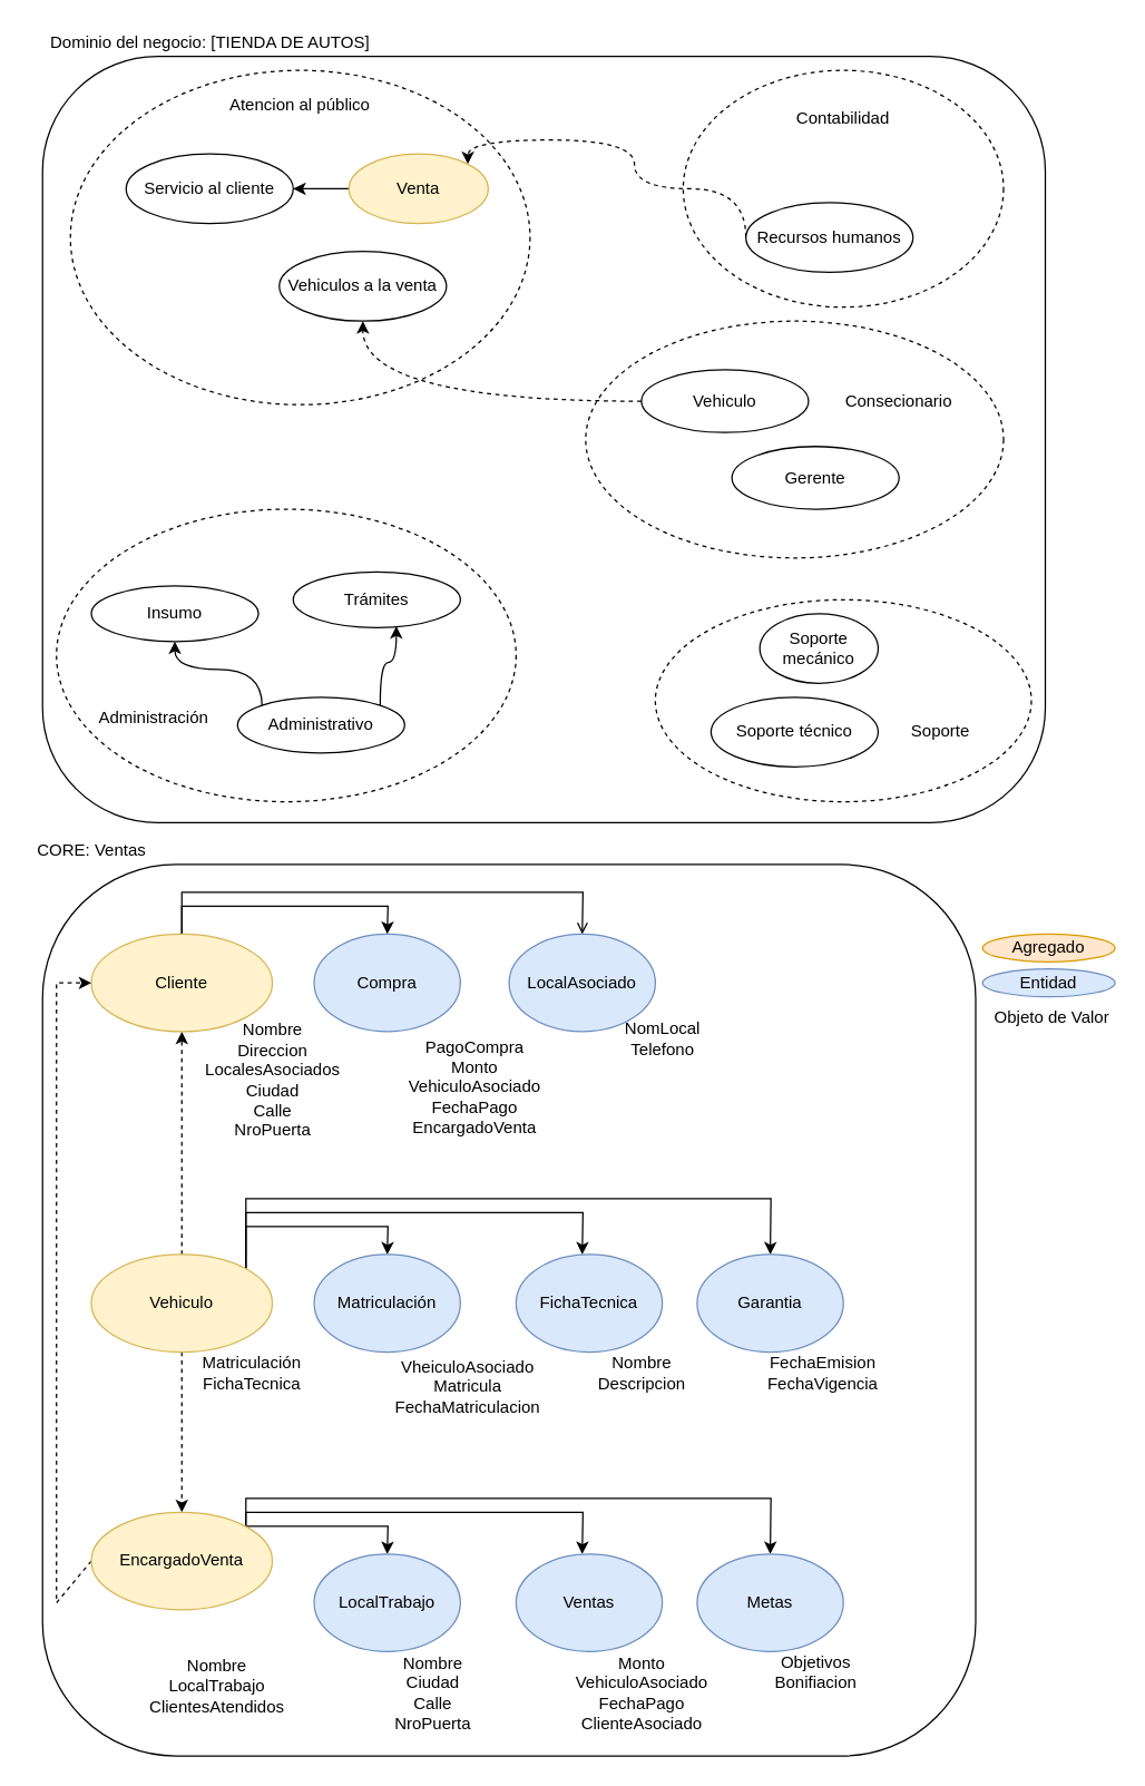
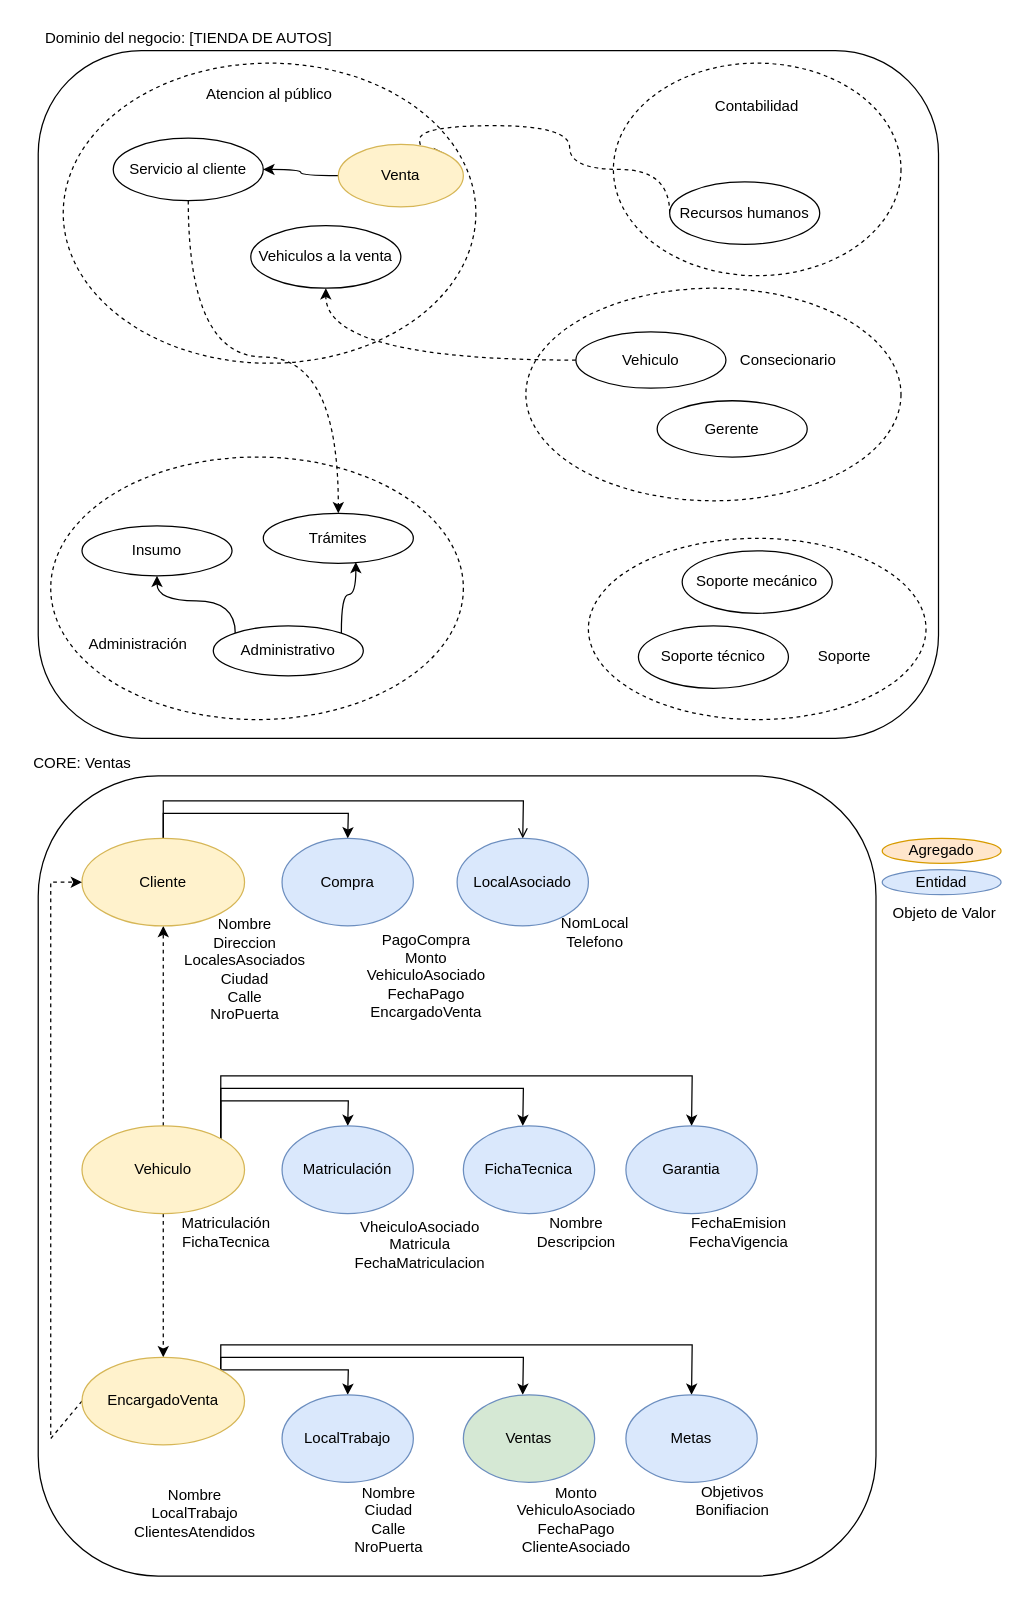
  <mxCell id="0" />
  <mxCell id="1" parent="0" />
  <mxCell id="2" value="" style="rounded=1;whiteSpace=wrap;html=1;" parent="1" vertex="1"><mxGeometry x="30" y="620" width="670" height="640" as="geometry" /></mxCell>
  <mxCell id="3" value="" style="rounded=1;whiteSpace=wrap;html=1;" parent="1" vertex="1"><mxGeometry x="30" y="40" width="720" height="550" as="geometry" /></mxCell>
  <mxCell id="4" value="Dominio del negocio: [TIENDA DE AUTOS]" style="text;html=1;align=center;verticalAlign=middle;resizable=0;points=[];autosize=1;strokeColor=none;fillColor=none;" parent="1" vertex="1"><mxGeometry x="30" y="20" width="240" height="20" as="geometry" /></mxCell>
  <mxCell id="5" value="" style="ellipse;whiteSpace=wrap;html=1;dashed=1;" parent="1" vertex="1"><mxGeometry x="50" y="50" width="330" height="240" as="geometry" /></mxCell>
  <mxCell id="6" value="Servicio al cliente" style="ellipse;whiteSpace=wrap;html=1;" parent="1" vertex="1"><mxGeometry x="90" y="110" width="120" height="50" as="geometry" /></mxCell>
  <mxCell id="7" value="Vehiculos a la venta" style="ellipse;whiteSpace=wrap;html=1;" parent="1" vertex="1"><mxGeometry x="200" y="180" width="120" height="50" as="geometry" /></mxCell>
  <mxCell id="8" value="Atencion al público" style="text;html=1;strokeColor=none;fillColor=none;align=center;verticalAlign=middle;whiteSpace=wrap;rounded=0;" parent="1" vertex="1"><mxGeometry x="155" y="60" width="120" height="30" as="geometry" /></mxCell>
  <mxCell id="9" value="" style="ellipse;whiteSpace=wrap;html=1;dashed=1;" parent="1" vertex="1"><mxGeometry x="490" y="50" width="230" height="170" as="geometry" /></mxCell>
  <mxCell id="10" style="edgeStyle=orthogonalEdgeStyle;curved=1;rounded=0;orthogonalLoop=1;jettySize=auto;html=1;exitX=0;exitY=0.5;exitDx=0;exitDy=0;entryX=1;entryY=0;entryDx=0;entryDy=0;dashed=1;" parent="1" source="11" target="30" edge="1"><mxGeometry relative="1" as="geometry"><Array as="points"><mxPoint x="455" y="135" /><mxPoint x="455" y="100" /><mxPoint x="335" y="100" /></Array></mxGeometry></mxCell>
  <mxCell id="11" value="Recursos humanos" style="ellipse;whiteSpace=wrap;html=1;" parent="1" vertex="1"><mxGeometry x="535" y="145" width="120" height="50" as="geometry" /></mxCell>
  <mxCell id="12" value="Contabilidad" style="text;html=1;strokeColor=none;fillColor=none;align=center;verticalAlign=middle;whiteSpace=wrap;rounded=0;" parent="1" vertex="1"><mxGeometry x="575" y="70" width="60" height="30" as="geometry" /></mxCell>
  <mxCell id="13" value="" style="ellipse;whiteSpace=wrap;html=1;dashed=1;" parent="1" vertex="1"><mxGeometry x="40" y="365" width="330" height="210" as="geometry" /></mxCell>
  <mxCell id="14" style="edgeStyle=orthogonalEdgeStyle;curved=1;rounded=0;orthogonalLoop=1;jettySize=auto;html=1;exitX=0;exitY=0;exitDx=0;exitDy=0;" parent="1" source="16" target="17" edge="1"><mxGeometry relative="1" as="geometry" /></mxCell>
  <mxCell id="15" style="edgeStyle=orthogonalEdgeStyle;curved=1;rounded=0;orthogonalLoop=1;jettySize=auto;html=1;exitX=1;exitY=0;exitDx=0;exitDy=0;entryX=0.617;entryY=0.975;entryDx=0;entryDy=0;entryPerimeter=0;" parent="1" source="16" target="18" edge="1"><mxGeometry relative="1" as="geometry" /></mxCell>
  <mxCell id="16" value="Administrativo" style="ellipse;whiteSpace=wrap;html=1;" parent="1" vertex="1"><mxGeometry x="170" y="500" width="120" height="40" as="geometry" /></mxCell>
  <mxCell id="17" value="Insumo" style="ellipse;whiteSpace=wrap;html=1;" parent="1" vertex="1"><mxGeometry x="65" y="420" width="120" height="40" as="geometry" /></mxCell>
  <mxCell id="18" value="Trámites" style="ellipse;whiteSpace=wrap;html=1;" parent="1" vertex="1"><mxGeometry x="210" y="410" width="120" height="40" as="geometry" /></mxCell>
  <mxCell id="19" value="Administración" style="text;html=1;strokeColor=none;fillColor=none;align=center;verticalAlign=middle;whiteSpace=wrap;rounded=0;" parent="1" vertex="1"><mxGeometry x="65" y="500" width="90" height="30" as="geometry" /></mxCell>
  <mxCell id="20" value="" style="ellipse;whiteSpace=wrap;html=1;dashed=1;" parent="1" vertex="1"><mxGeometry x="470" y="430" width="270" height="145" as="geometry" /></mxCell>
- <mxCell id="21" value="Soporte mecánico" style="ellipse;whiteSpace=wrap;html=1;" parent="1" vertex="1"><mxGeometry x="545" y="440" width="85" height="50" as="geometry" /></mxCell>
+ <mxCell id="21" value="Soporte mecánico" style="ellipse;whiteSpace=wrap;html=1;" parent="1" vertex="1"><mxGeometry x="545" y="440" width="120" height="50" as="geometry" /></mxCell>
  <mxCell id="22" value="Soporte técnico" style="ellipse;whiteSpace=wrap;html=1;" parent="1" vertex="1"><mxGeometry x="510" y="500" width="120" height="50" as="geometry" /></mxCell>
  <mxCell id="23" value="Soporte" style="text;html=1;strokeColor=none;fillColor=none;align=center;verticalAlign=middle;whiteSpace=wrap;rounded=0;" parent="1" vertex="1"><mxGeometry x="645" y="510" width="60" height="30" as="geometry" /></mxCell>
  <mxCell id="24" value="" style="ellipse;whiteSpace=wrap;html=1;dashed=1;" parent="1" vertex="1"><mxGeometry x="420" y="230" width="300" height="170" as="geometry" /></mxCell>
  <mxCell id="25" value="Gerente" style="ellipse;whiteSpace=wrap;html=1;" parent="1" vertex="1"><mxGeometry x="525" y="320" width="120" height="45" as="geometry" /></mxCell>
  <mxCell id="26" style="edgeStyle=orthogonalEdgeStyle;curved=1;rounded=0;orthogonalLoop=1;jettySize=auto;html=1;exitX=0;exitY=0.5;exitDx=0;exitDy=0;dashed=1;" parent="1" source="27" target="7" edge="1"><mxGeometry relative="1" as="geometry" /></mxCell>
  <mxCell id="27" value="Vehiculo" style="ellipse;whiteSpace=wrap;html=1;" parent="1" vertex="1"><mxGeometry x="460" y="265" width="120" height="45" as="geometry" /></mxCell>
- <mxCell id="28" value="Consecionario" style="text;html=1;strokeColor=none;fillColor=none;align=center;verticalAlign=middle;whiteSpace=wrap;rounded=0;" parent="1" vertex="1"><mxGeometry x="600" y="272.5" width="90" height="30" as="geometry" /></mxCell>
+ <mxCell id="28" value="Consecionario" style="text;html=1;strokeColor=none;fillColor=none;align=center;verticalAlign=middle;whiteSpace=wrap;rounded=0;" parent="1" vertex="1"><mxGeometry x="585" y="272.5" width="90" height="30" as="geometry" /></mxCell>
  <mxCell id="29" style="edgeStyle=orthogonalEdgeStyle;curved=1;rounded=0;orthogonalLoop=1;jettySize=auto;html=1;" parent="1" source="30" target="6" edge="1"><mxGeometry relative="1" as="geometry" /></mxCell>
- <mxCell id="30" value="Venta" style="ellipse;whiteSpace=wrap;html=1;fillColor=#fff2cc;strokeColor=#d6b656;" parent="1" vertex="1"><mxGeometry x="250" y="110" width="100" height="50" as="geometry" /></mxCell>
+ <mxCell id="30" value="Venta" style="ellipse;whiteSpace=wrap;html=1;fillColor=#fff2cc;strokeColor=#d6b656;" parent="1" vertex="1"><mxGeometry x="270" y="115" width="100" height="50" as="geometry" /></mxCell>
+ <mxCell id="31" style="edgeStyle=orthogonalEdgeStyle;curved=1;rounded=0;orthogonalLoop=1;jettySize=auto;html=1;exitX=0.5;exitY=1;exitDx=0;exitDy=0;entryX=0.5;entryY=0;entryDx=0;entryDy=0;dashed=1;" parent="1" source="6" target="18" edge="1"><mxGeometry relative="1" as="geometry" /></mxCell>
  <mxCell id="32" value="CORE: Ventas" style="text;html=1;align=center;verticalAlign=middle;resizable=0;points=[];autosize=1;strokeColor=none;fillColor=none;" parent="1" vertex="1"><mxGeometry x="20" y="600" width="90" height="20" as="geometry" /></mxCell>
  <mxCell id="33" style="edgeStyle=none;rounded=0;orthogonalLoop=1;jettySize=auto;html=1;entryX=0.5;entryY=1;entryDx=0;entryDy=0;dashed=1;" parent="1" source="38" target="41" edge="1"><mxGeometry relative="1" as="geometry" /></mxCell>
  <mxCell id="34" style="edgeStyle=none;rounded=0;orthogonalLoop=1;jettySize=auto;html=1;dashed=1;" parent="1" source="38" target="46" edge="1"><mxGeometry relative="1" as="geometry" /></mxCell>
  <mxCell id="35" style="edgeStyle=none;rounded=0;orthogonalLoop=1;jettySize=auto;html=1;exitX=1;exitY=0;exitDx=0;exitDy=0;entryX=0.5;entryY=0;entryDx=0;entryDy=0;" parent="1" source="38" target="47" edge="1"><mxGeometry relative="1" as="geometry"><Array as="points"><mxPoint x="176" y="880" /><mxPoint x="278" y="880" /></Array></mxGeometry></mxCell>
  <mxCell id="36" style="edgeStyle=none;rounded=0;orthogonalLoop=1;jettySize=auto;html=1;exitX=1;exitY=0;exitDx=0;exitDy=0;entryX=0.5;entryY=0;entryDx=0;entryDy=0;" parent="1" source="38" edge="1"><mxGeometry relative="1" as="geometry"><mxPoint x="417.5" y="900" as="targetPoint" /><Array as="points"><mxPoint x="176" y="870" /><mxPoint x="418" y="870" /></Array></mxGeometry></mxCell>
  <mxCell id="37" style="edgeStyle=none;rounded=0;orthogonalLoop=1;jettySize=auto;html=1;exitX=1;exitY=0;exitDx=0;exitDy=0;entryX=0.5;entryY=0;entryDx=0;entryDy=0;" parent="1" source="38" target="48" edge="1"><mxGeometry relative="1" as="geometry"><Array as="points"><mxPoint x="176" y="860" /><mxPoint x="553" y="860" /></Array></mxGeometry></mxCell>
  <mxCell id="38" value="Vehiculo" style="ellipse;whiteSpace=wrap;html=1;fillColor=#fff2cc;strokeColor=#d6b656;" parent="1" vertex="1"><mxGeometry x="65" y="900" width="130" height="70" as="geometry" /></mxCell>
  <mxCell id="39" style="edgeStyle=none;rounded=0;orthogonalLoop=1;jettySize=auto;html=1;entryX=0.5;entryY=0;entryDx=0;entryDy=0;" parent="1" source="41" edge="1"><mxGeometry relative="1" as="geometry"><mxPoint x="277.5" y="670" as="targetPoint" /><Array as="points"><mxPoint x="130" y="650" /><mxPoint x="278" y="650" /></Array></mxGeometry></mxCell>
  <mxCell id="40" style="edgeStyle=none;rounded=0;orthogonalLoop=1;jettySize=auto;html=1;entryX=0.5;entryY=0;entryDx=0;entryDy=0;endArrow=open;" parent="1" source="41" target="49" edge="1"><mxGeometry relative="1" as="geometry"><Array as="points"><mxPoint x="130" y="640" /><mxPoint x="418" y="640" /></Array></mxGeometry></mxCell>
  <mxCell id="41" value="Cliente" style="ellipse;whiteSpace=wrap;html=1;fillColor=#fff2cc;strokeColor=#d6b656;" parent="1" vertex="1"><mxGeometry x="65" y="670" width="130" height="70" as="geometry" /></mxCell>
  <mxCell id="42" style="edgeStyle=none;rounded=0;orthogonalLoop=1;jettySize=auto;html=1;exitX=0;exitY=0.5;exitDx=0;exitDy=0;entryX=0;entryY=0.5;entryDx=0;entryDy=0;dashed=1;" parent="1" source="46" target="41" edge="1"><mxGeometry relative="1" as="geometry"><mxPoint x="65" y="810" as="targetPoint" /><Array as="points"><mxPoint x="40" y="1150" /><mxPoint x="40" y="705" /></Array></mxGeometry></mxCell>
  <mxCell id="43" style="edgeStyle=none;rounded=0;orthogonalLoop=1;jettySize=auto;html=1;exitX=1;exitY=0;exitDx=0;exitDy=0;entryX=0.5;entryY=0;entryDx=0;entryDy=0;" parent="1" source="46" target="50" edge="1"><mxGeometry relative="1" as="geometry"><Array as="points"><mxPoint x="176" y="1105" /><mxPoint x="176" y="1095" /><mxPoint x="278" y="1095" /></Array></mxGeometry></mxCell>
  <mxCell id="44" style="edgeStyle=none;rounded=0;orthogonalLoop=1;jettySize=auto;html=1;exitX=1;exitY=0;exitDx=0;exitDy=0;entryX=0.5;entryY=0;entryDx=0;entryDy=0;" parent="1" source="46" edge="1"><mxGeometry relative="1" as="geometry"><mxPoint x="417.5" y="1115" as="targetPoint" /><Array as="points"><mxPoint x="176" y="1085" /><mxPoint x="418" y="1085" /></Array></mxGeometry></mxCell>
  <mxCell id="45" style="edgeStyle=none;rounded=0;orthogonalLoop=1;jettySize=auto;html=1;exitX=1;exitY=0;exitDx=0;exitDy=0;entryX=0.5;entryY=0;entryDx=0;entryDy=0;" parent="1" source="46" target="51" edge="1"><mxGeometry relative="1" as="geometry"><Array as="points"><mxPoint x="176" y="1075" /><mxPoint x="553" y="1075" /></Array></mxGeometry></mxCell>
  <mxCell id="46" value="EncargadoVenta" style="ellipse;whiteSpace=wrap;html=1;fillColor=#fff2cc;strokeColor=#d6b656;" parent="1" vertex="1"><mxGeometry x="65" y="1085" width="130" height="70" as="geometry" /></mxCell>
  <mxCell id="47" value="Matriculación" style="ellipse;whiteSpace=wrap;html=1;fillColor=#dae8fc;strokeColor=#6c8ebf;" parent="1" vertex="1"><mxGeometry x="225" y="900" width="105" height="70" as="geometry" /></mxCell>
  <mxCell id="48" value="Garantia" style="ellipse;whiteSpace=wrap;html=1;fillColor=#dae8fc;strokeColor=#6c8ebf;" parent="1" vertex="1"><mxGeometry x="500" y="900" width="105" height="70" as="geometry" /></mxCell>
  <mxCell id="49" value="LocalAsociado" style="ellipse;whiteSpace=wrap;html=1;fillColor=#dae8fc;strokeColor=#6c8ebf;" parent="1" vertex="1"><mxGeometry x="365" y="670" width="105" height="70" as="geometry" /></mxCell>
  <mxCell id="50" value="LocalTrabajo" style="ellipse;whiteSpace=wrap;html=1;fillColor=#dae8fc;strokeColor=#6c8ebf;" parent="1" vertex="1"><mxGeometry x="225" y="1115" width="105" height="70" as="geometry" /></mxCell>
  <mxCell id="51" value="Metas" style="ellipse;whiteSpace=wrap;html=1;fillColor=#dae8fc;strokeColor=#6c8ebf;" parent="1" vertex="1"><mxGeometry x="500" y="1115" width="105" height="70" as="geometry" /></mxCell>
  <mxCell id="52" value="NomLocal&lt;br&gt;Telefono" style="text;html=1;align=center;verticalAlign=middle;resizable=0;points=[];autosize=1;strokeColor=none;fillColor=none;" parent="1" vertex="1"><mxGeometry x="440" y="730" width="70" height="30" as="geometry" /></mxCell>
  <mxCell id="53" value="&lt;span&gt;PagoCompra&lt;/span&gt;&lt;br&gt;Monto&lt;br&gt;VehiculoAsociado&lt;br&gt;FechaPago&lt;br&gt;EncargadoVenta" style="text;html=1;align=center;verticalAlign=middle;resizable=0;points=[];autosize=1;strokeColor=none;fillColor=none;" parent="1" vertex="1"><mxGeometry x="285" y="740" width="110" height="80" as="geometry" /></mxCell>
  <mxCell id="54" value="VheiculoAsociado&lt;br&gt;Matricula&lt;br&gt;FechaMatriculacion" style="text;html=1;align=center;verticalAlign=middle;resizable=0;points=[];autosize=1;strokeColor=none;fillColor=none;" parent="1" vertex="1"><mxGeometry x="275" y="970" width="120" height="50" as="geometry" /></mxCell>
  <mxCell id="55" value="Nombre&lt;br&gt;Descripcion" style="text;html=1;align=center;verticalAlign=middle;resizable=0;points=[];autosize=1;strokeColor=none;fillColor=none;" parent="1" vertex="1"><mxGeometry x="420" y="970" width="80" height="30" as="geometry" /></mxCell>
  <mxCell id="56" value="FechaEmision&lt;br&gt;FechaVigencia" style="text;html=1;align=center;verticalAlign=middle;resizable=0;points=[];autosize=1;strokeColor=none;fillColor=none;" parent="1" vertex="1"><mxGeometry x="545" y="970" width="90" height="30" as="geometry" /></mxCell>
  <mxCell id="57" value="Nombre&lt;br&gt;Ciudad&lt;br&gt;Calle&lt;br&gt;NroPuerta" style="text;html=1;align=center;verticalAlign=middle;resizable=0;points=[];autosize=1;strokeColor=none;fillColor=none;" parent="1" vertex="1"><mxGeometry x="275" y="1185" width="70" height="60" as="geometry" /></mxCell>
  <mxCell id="58" value="Monto&lt;br&gt;VehiculoAsociado&lt;br&gt;FechaPago&lt;br&gt;ClienteAsociado" style="text;html=1;align=center;verticalAlign=middle;resizable=0;points=[];autosize=1;strokeColor=none;fillColor=none;" parent="1" vertex="1"><mxGeometry x="405" y="1185" width="110" height="60" as="geometry" /></mxCell>
  <mxCell id="59" value="Nombre&lt;br&gt;Direccion&lt;br&gt;LocalesAsociados&lt;br&gt;Ciudad&lt;br&gt;Calle&lt;br&gt;NroPuerta" style="text;html=1;align=center;verticalAlign=middle;resizable=0;points=[];autosize=1;strokeColor=none;fillColor=none;" parent="1" vertex="1"><mxGeometry x="140" y="730" width="110" height="90" as="geometry" /></mxCell>
  <mxCell id="60" value="Matriculación&lt;br&gt;FichaTecnica" style="text;html=1;align=center;verticalAlign=middle;resizable=0;points=[];autosize=1;strokeColor=none;fillColor=none;" parent="1" vertex="1"><mxGeometry x="135" y="970" width="90" height="30" as="geometry" /></mxCell>
  <mxCell id="61" value="Nombre&lt;br&gt;LocalTrabajo&lt;br&gt;ClientesAtendidos&lt;br&gt;" style="text;html=1;align=center;verticalAlign=middle;resizable=0;points=[];autosize=1;strokeColor=none;fillColor=none;" parent="1" vertex="1"><mxGeometry x="100" y="1185" width="110" height="50" as="geometry" /></mxCell>
  <mxCell id="62" value="Agregado" style="ellipse;whiteSpace=wrap;html=1;fillColor=#ffe6cc;strokeColor=#d79b00;" parent="1" vertex="1"><mxGeometry x="705" y="670" width="95" height="20" as="geometry" /></mxCell>
  <mxCell id="63" value="Entidad" style="ellipse;whiteSpace=wrap;html=1;fillColor=#dae8fc;strokeColor=#6c8ebf;" parent="1" vertex="1"><mxGeometry x="705" y="695" width="95" height="20" as="geometry" /></mxCell>
  <mxCell id="64" value="Objeto de Valor" style="text;html=1;strokeColor=none;fillColor=none;align=center;verticalAlign=middle;whiteSpace=wrap;rounded=0;" parent="1" vertex="1"><mxGeometry x="710" y="715" width="90" height="30" as="geometry" /></mxCell>
  <mxCell id="65" value="Compra" style="ellipse;whiteSpace=wrap;html=1;fillColor=#dae8fc;strokeColor=#6c8ebf;" parent="1" vertex="1"><mxGeometry x="225" y="670" width="105" height="70" as="geometry" /></mxCell>
- <mxCell id="66" value="Ventas" style="ellipse;whiteSpace=wrap;html=1;fillColor=#dae8fc;strokeColor=#6c8ebf;" parent="1" vertex="1"><mxGeometry x="370" y="1115" width="105" height="70" as="geometry" /></mxCell>
+ <mxCell id="66" value="Ventas" style="ellipse;whiteSpace=wrap;html=1;fillColor=#d5e8d4;strokeColor=#6c8ebf;" parent="1" vertex="1"><mxGeometry x="370" y="1115" width="105" height="70" as="geometry" /></mxCell>
  <mxCell id="67" value="Objetivos&lt;br&gt;Bonifiacion" style="text;html=1;align=center;verticalAlign=middle;resizable=0;points=[];autosize=1;strokeColor=none;fillColor=none;" parent="1" vertex="1"><mxGeometry x="550" y="1185" width="70" height="30" as="geometry" /></mxCell>
  <mxCell id="68" value="FichaTecnica" style="ellipse;whiteSpace=wrap;html=1;fillColor=#dae8fc;strokeColor=#6c8ebf;" parent="1" vertex="1"><mxGeometry x="370" y="900" width="105" height="70" as="geometry" /></mxCell>
